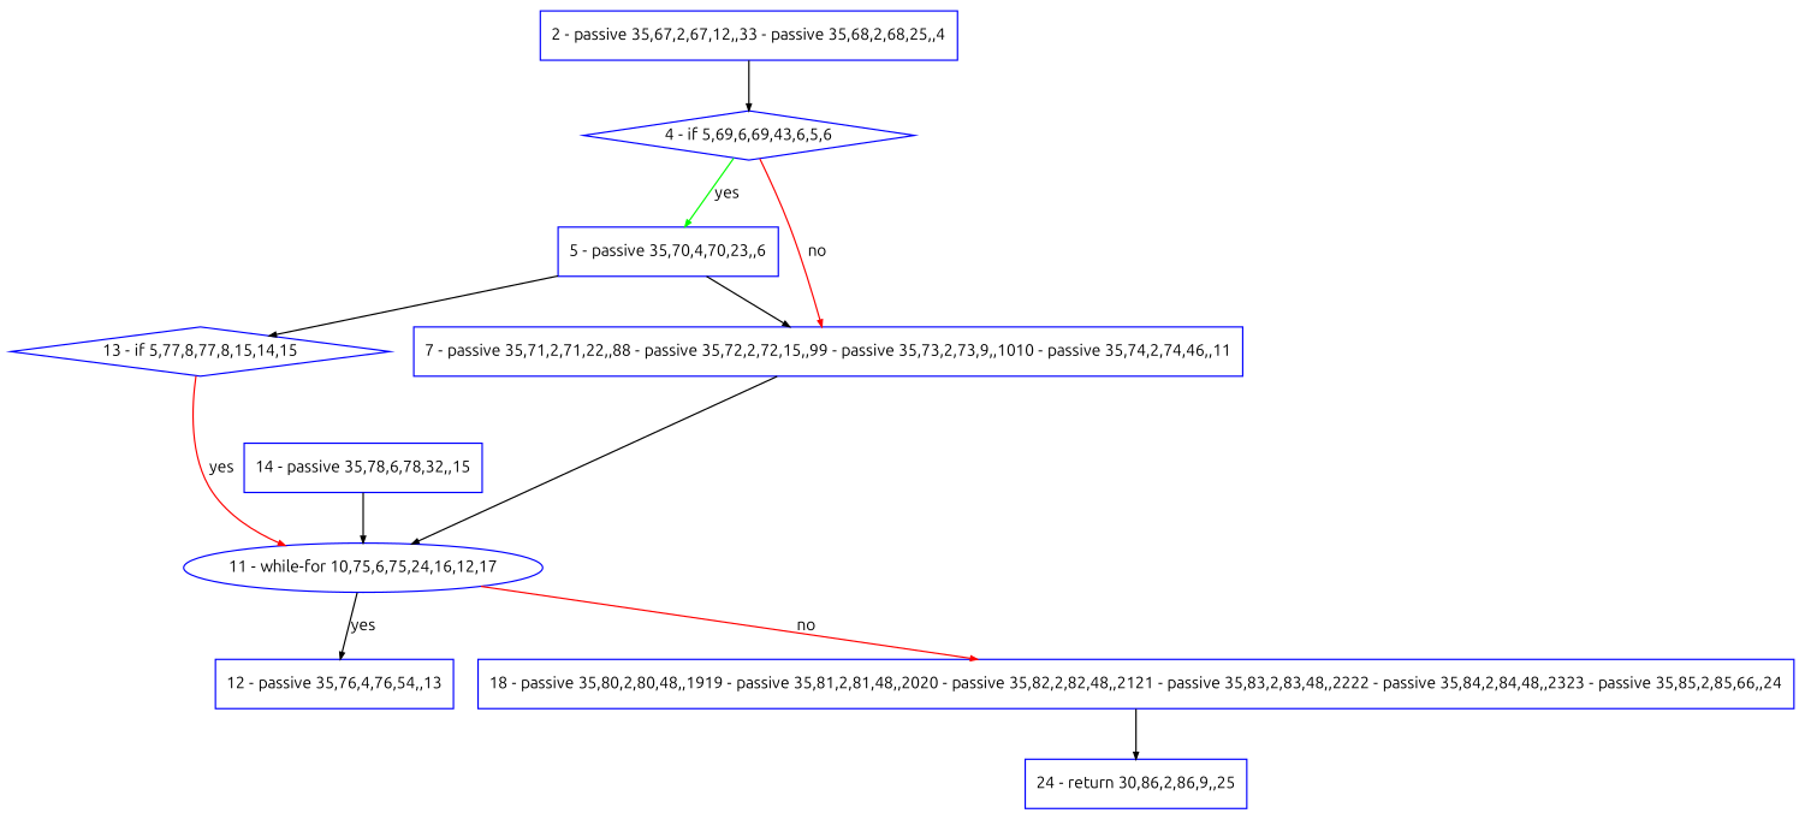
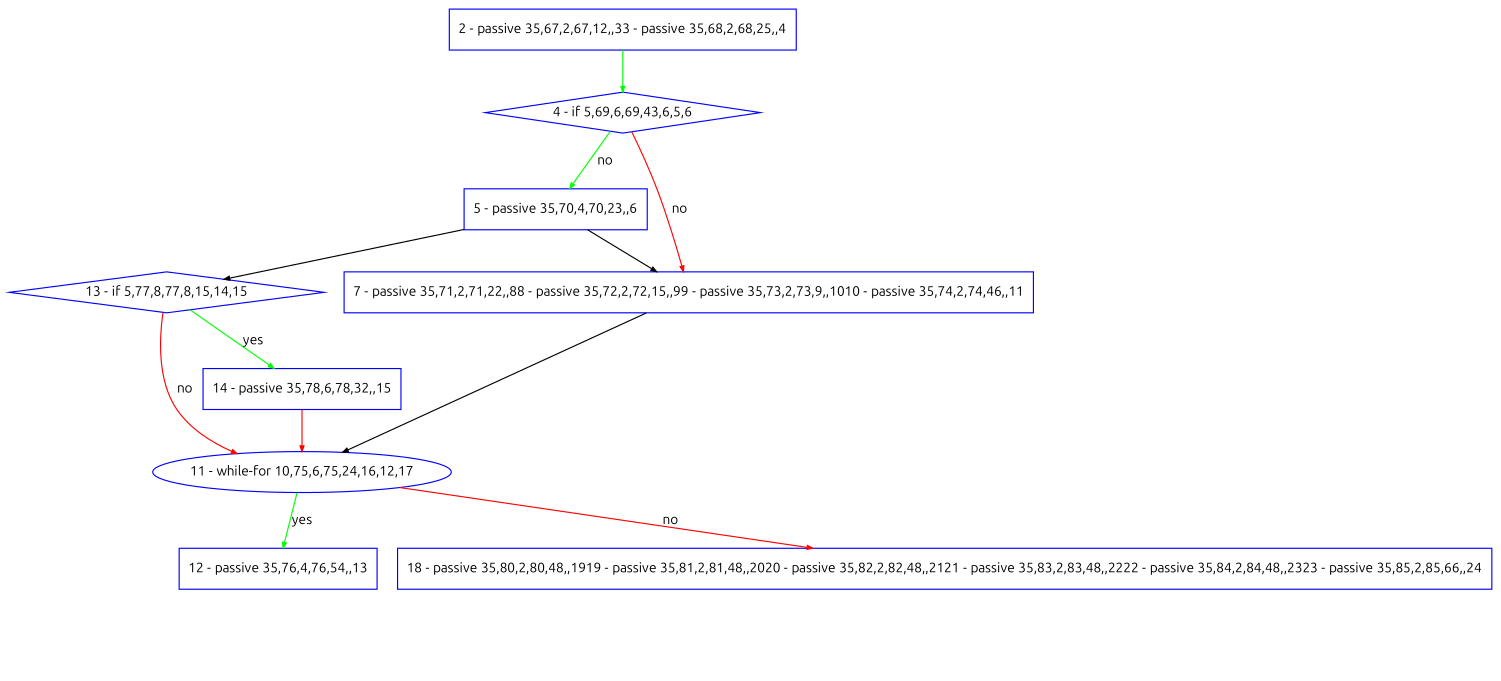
  digraph {
    bgcolor=white
    compound=true
    fillcolor="#FFFFCC"
    fontname=Ubuntu
    fontsize=12
    pack=true
    packmode=clust
    style="rounded,filled"
    node [color="#0000ff" compound=true fillcolor="#ffffff" fixedsize=false fontname=Ubuntu fontsize=12 node_initialized=no shape=box style=filled]
    edge [arrowhead=normal arrowsize=0.5 arrowtail=none color="#000000" compound=true dir=forward fontcolor=black fontname=Ubuntu fontsize=12]
    n1 [label="2 - passive 35,67,2,67,12,,33 - passive 35,68,2,68,25,,4"]
    n2 [label="4 - if 5,69,6,69,43,6,5,6" shape=diamond]
    n3 [label="5 - passive 35,70,4,70,23,,6"]
    n4 [label="7 - passive 35,71,2,71,22,,88 - passive 35,72,2,72,15,,99 - passive 35,73,2,73,9,,1010 - passive 35,74,2,74,46,,11"]
    n5 [label="13 - if 5,77,8,77,8,15,14,15" shape=diamond]
    n6 [label="11 - while-for 10,75,6,75,24,16,12,17" shape=oval]
    n7 [label="12 - passive 35,76,4,76,54,,13"]
    n8 [label="18 - passive 35,80,2,80,48,,1919 - passive 35,81,2,81,48,,2020 - passive 35,82,2,82,48,,2121 - passive 35,83,2,83,48,,2222 - passive 35,84,2,84,48,,2323 - passive 35,85,2,85,66,,24"]
-   n9 [label="24 - return 30,86,2,86,9,,25"]
    n10 [label="14 - passive 35,78,6,78,32,,15"]
-   n1 -> n2
-   n2 -> n3 [color="#00ff00" label=yes]
+   n1 -> n2 [color="#00ff00"]
+   n2 -> n3 [color="#00ff00" label=no]
    n2 -> n4 [color="#ff0000" label=no]
    n3 -> n4
    n3 -> n5
    n4 -> n6
-   n5 -> n6 [color="#ff0000" label=yes]
-   n6 -> n7 [label=yes]
+   n5 -> n6 [color="#ff0000" label=no]
+   n5 -> n10 [color="#00ff00" label=yes]
+   n6 -> n7 [color="#00ff00" label=yes]
    n6 -> n8 [color="#ff0000" label=no]
-   n8 -> n9
-   n10 -> n6
+   n10 -> n6 [color="#ff0000"]
  }
